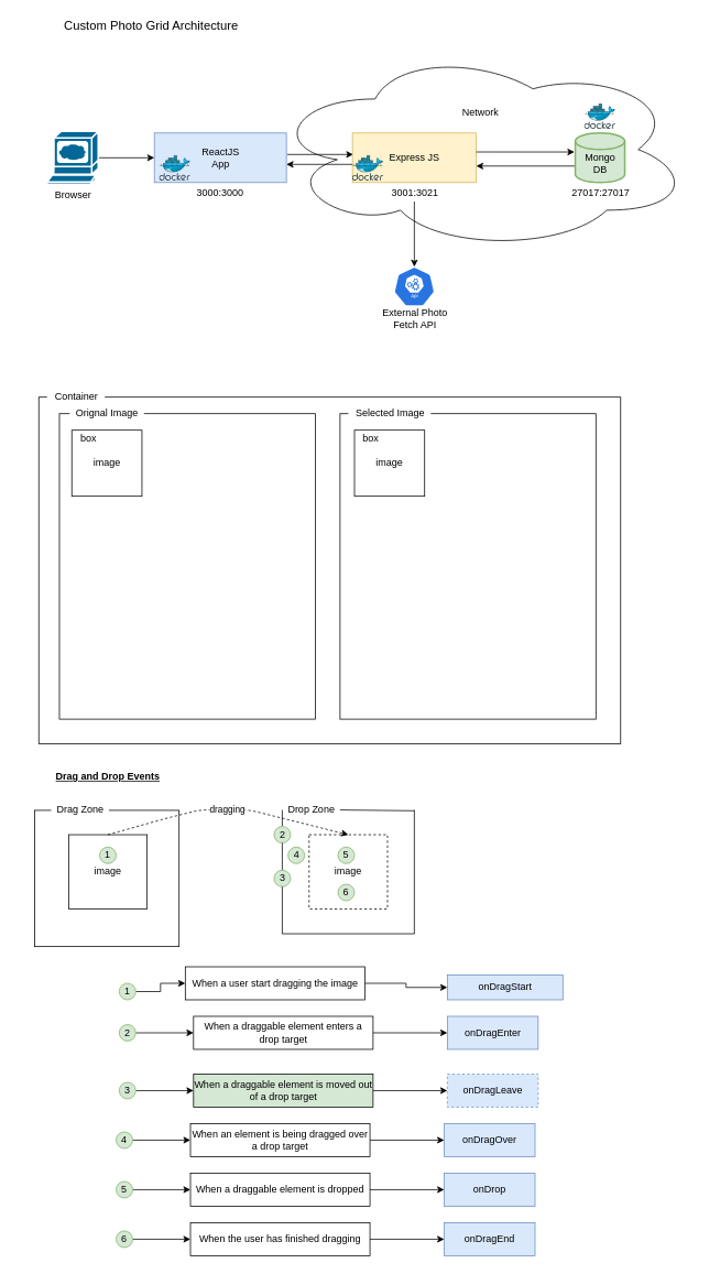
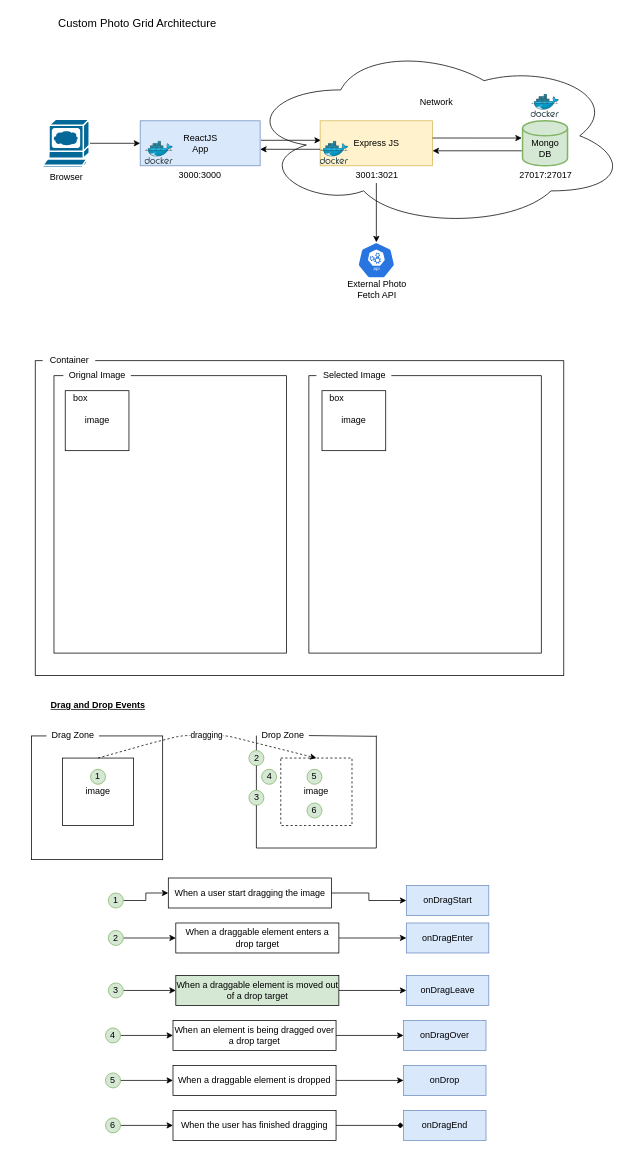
  <mxCell id="0" />
  <mxCell id="1" parent="0" />
  <mxCell id="2" value="&lt;font style=&quot;font-size: 15px&quot;&gt;Custom Photo Grid Architecture&amp;nbsp;&lt;/font&gt;" style="text;html=1;strokeColor=none;fillColor=none;align=center;verticalAlign=middle;whiteSpace=wrap;rounded=0;dashed=1;fontSize=12;" parent="1" vertex="1"><mxGeometry x="20.5" y="20" width="328" height="20" as="geometry" /></mxCell>
  <mxCell id="3" value="" style="edgeStyle=orthogonalEdgeStyle;rounded=0;orthogonalLoop=1;jettySize=auto;html=1;" parent="1" edge="1"><mxGeometry relative="1" as="geometry"><mxPoint x="347.5" y="186" as="sourcePoint" /><mxPoint x="427.5" y="186" as="targetPoint" /></mxGeometry></mxCell>
  <mxCell id="4" value="ReactJS&lt;br&gt;App" style="rounded=0;whiteSpace=wrap;html=1;fontSize=12;fillColor=#dae8fc;strokeColor=#6c8ebf;" parent="1" vertex="1"><mxGeometry x="186.5" y="160" width="160" height="60" as="geometry" /></mxCell>
  <mxCell id="5" value="Express JS" style="rounded=0;whiteSpace=wrap;html=1;fontSize=12;fillColor=#fff2cc;strokeColor=#d6b656;" parent="1" vertex="1"><mxGeometry x="426.5" y="160" width="150" height="60" as="geometry" /></mxCell>
  <mxCell id="6" value="&lt;br&gt;Mongo&lt;br&gt;DB" style="strokeWidth=2;html=1;shape=mxgraph.flowchart.database;whiteSpace=wrap;fontSize=12;fillColor=#d5e8d4;strokeColor=#82b366;" parent="1" vertex="1"><mxGeometry x="696.5" y="160" width="60" height="60" as="geometry" /></mxCell>
  <mxCell id="7" value="" style="endArrow=classic;html=1;fontSize=12;exitX=1;exitY=0.383;exitDx=0;exitDy=0;exitPerimeter=0;" parent="1" source="5" edge="1"><mxGeometry width="50" height="50" relative="1" as="geometry"><mxPoint x="466.5" y="350" as="sourcePoint" /><mxPoint x="695.5" y="183" as="targetPoint" /></mxGeometry></mxCell>
  <mxCell id="8" value="" style="endArrow=none;html=1;fontSize=12;exitX=1;exitY=0.383;exitDx=0;exitDy=0;exitPerimeter=0;startArrow=classic;startFill=1;endFill=0;" parent="1" edge="1"><mxGeometry width="50" height="50" relative="1" as="geometry"><mxPoint x="576.5" y="200" as="sourcePoint" /><mxPoint x="695.5" y="200.02" as="targetPoint" /></mxGeometry></mxCell>
  <mxCell id="9" value="" style="ellipse;shape=cloud;whiteSpace=wrap;html=1;fontSize=12;fillColor=none;" parent="1" vertex="1"><mxGeometry x="326.5" y="57.5" width="510" height="245" as="geometry" /></mxCell>
  <mxCell id="10" value="Network" style="text;html=1;strokeColor=none;align=center;verticalAlign=middle;whiteSpace=wrap;rounded=0;fontSize=12;fillColor=#ffffff;" parent="1" vertex="1"><mxGeometry x="561.5" y="124.5" width="40" height="20" as="geometry" /></mxCell>
  <mxCell id="11" value="" style="aspect=fixed;html=1;points=[];align=center;image;fontSize=12;image=img/lib/mscae/Docker.svg;" parent="1" vertex="1"><mxGeometry x="426.5" y="187" width="37.8" height="31" as="geometry" /></mxCell>
  <mxCell id="12" value="" style="aspect=fixed;html=1;points=[];align=center;image;fontSize=12;image=img/lib/mscae/Docker.svg;" parent="1" vertex="1"><mxGeometry x="192.7" y="187" width="37.8" height="31" as="geometry" /></mxCell>
  <mxCell id="13" value="" style="aspect=fixed;html=1;points=[];align=center;image;fontSize=12;image=img/lib/mscae/Docker.svg;" parent="1" vertex="1"><mxGeometry x="707.6" y="124.5" width="37.8" height="31" as="geometry" /></mxCell>
  <mxCell id="14" value="3000:3000" style="text;html=1;align=center;verticalAlign=middle;resizable=0;points=[];autosize=1;strokeColor=none;" parent="1" vertex="1"><mxGeometry x="230.5" y="223" width="70" height="20" as="geometry" /></mxCell>
  <mxCell id="15" value="3001:3021" style="text;html=1;align=center;verticalAlign=middle;resizable=0;points=[];autosize=1;strokeColor=none;" parent="1" vertex="1"><mxGeometry x="466.5" y="223" width="70" height="20" as="geometry" /></mxCell>
  <mxCell id="16" value="27017:27017" style="text;html=1;align=center;verticalAlign=middle;resizable=0;points=[];autosize=1;strokeColor=none;" parent="1" vertex="1"><mxGeometry x="681.5" y="223" width="90" height="20" as="geometry" /></mxCell>
  <mxCell id="17" value="" style="edgeStyle=orthogonalEdgeStyle;rounded=0;orthogonalLoop=1;jettySize=auto;html=1;entryX=0;entryY=0.5;entryDx=0;entryDy=0;" parent="1" source="18" target="4" edge="1"><mxGeometry relative="1" as="geometry"><mxPoint x="109.5" y="192" as="targetPoint" /></mxGeometry></mxCell>
  <mxCell id="18" value="Browser" style="shape=mxgraph.cisco.computers_and_peripherals.web_browser;html=1;pointerEvents=1;dashed=0;fillColor=#036897;strokeColor=#ffffff;strokeWidth=2;verticalLabelPosition=bottom;verticalAlign=top;align=center;outlineConnect=0;" parent="1" vertex="1"><mxGeometry x="56.5" y="158" width="62" height="64" as="geometry" /></mxCell>
  <mxCell id="19" value="" style="edgeStyle=orthogonalEdgeStyle;rounded=0;orthogonalLoop=1;jettySize=auto;html=1;startArrow=classic;startFill=1;endArrow=none;endFill=0;" parent="1" source="20" target="15" edge="1"><mxGeometry relative="1" as="geometry" /></mxCell>
  <mxCell id="20" value="" style="html=1;dashed=0;whitespace=wrap;fillColor=#2875E2;strokeColor=#ffffff;points=[[0.005,0.63,0],[0.1,0.2,0],[0.9,0.2,0],[0.5,0,0],[0.995,0.63,0],[0.72,0.99,0],[0.5,1,0],[0.28,0.99,0]];shape=mxgraph.kubernetes.icon;prIcon=api" parent="1" vertex="1"><mxGeometry x="476.5" y="322" width="50" height="48" as="geometry" /></mxCell>
  <mxCell id="21" value="External Photo &lt;br&gt;Fetch API" style="text;html=1;align=center;verticalAlign=middle;resizable=0;points=[];autosize=1;strokeColor=none;" parent="1" vertex="1"><mxGeometry x="456.5" y="370" width="90" height="30" as="geometry" /></mxCell>
  <mxCell id="22" value="" style="edgeStyle=orthogonalEdgeStyle;rounded=0;orthogonalLoop=1;jettySize=auto;html=1;startArrow=classic;startFill=1;endArrow=none;endFill=0;" parent="1" edge="1"><mxGeometry relative="1" as="geometry"><mxPoint x="346.5" y="198" as="sourcePoint" /><mxPoint x="426.5" y="198" as="targetPoint" /></mxGeometry></mxCell>
  <mxCell id="23" value="" style="rounded=0;whiteSpace=wrap;html=1;" parent="1" vertex="1"><mxGeometry x="71.5" y="500" width="310" height="370" as="geometry" /></mxCell>
  <mxCell id="24" value="Orignal Image" style="text;html=1;align=center;verticalAlign=middle;resizable=0;points=[];autosize=1;fillColor=#ffffff;" parent="1" vertex="1"><mxGeometry x="84" y="490" width="90" height="20" as="geometry" /></mxCell>
  <mxCell id="25" value="image" style="rounded=0;whiteSpace=wrap;html=1;fillColor=#ffffff;" parent="1" vertex="1"><mxGeometry x="86.5" y="520" width="85" height="80" as="geometry" /></mxCell>
  <mxCell id="26" value="box" style="text;html=1;strokeColor=none;fillColor=none;align=center;verticalAlign=middle;whiteSpace=wrap;rounded=0;" parent="1" vertex="1"><mxGeometry x="86.5" y="520" width="40" height="20" as="geometry" /></mxCell>
  <mxCell id="27" value="" style="rounded=0;whiteSpace=wrap;html=1;" parent="1" vertex="1"><mxGeometry x="411.5" y="500" width="310" height="370" as="geometry" /></mxCell>
  <mxCell id="28" value="Selected Image" style="text;html=1;align=center;verticalAlign=middle;resizable=0;points=[];autosize=1;fillColor=#ffffff;" parent="1" vertex="1"><mxGeometry x="421.5" y="490" width="100" height="20" as="geometry" /></mxCell>
  <mxCell id="29" value="image" style="rounded=0;whiteSpace=wrap;html=1;fillColor=#ffffff;" parent="1" vertex="1"><mxGeometry x="429" y="520" width="85" height="80" as="geometry" /></mxCell>
  <mxCell id="30" value="box" style="text;html=1;strokeColor=none;fillColor=none;align=center;verticalAlign=middle;whiteSpace=wrap;rounded=0;" parent="1" vertex="1"><mxGeometry x="429" y="520" width="40" height="20" as="geometry" /></mxCell>
  <mxCell id="31" value="" style="rounded=0;whiteSpace=wrap;html=1;fillColor=none;" parent="1" vertex="1"><mxGeometry x="46.5" y="480" width="705" height="420" as="geometry" /></mxCell>
  <mxCell id="32" value="Container" style="text;html=1;align=center;verticalAlign=middle;resizable=0;points=[];autosize=1;fillColor=#ffffff;" parent="1" vertex="1"><mxGeometry x="56.5" y="470" width="70" height="20" as="geometry" /></mxCell>
  <mxCell id="33" value="Drag and Drop Events" style="text;html=1;strokeColor=none;fillColor=none;align=center;verticalAlign=middle;whiteSpace=wrap;rounded=0;fontStyle=5" parent="1" vertex="1"><mxGeometry x="39" y="930" width="182.5" height="20" as="geometry" /></mxCell>
  <mxCell id="34" value="image" style="rounded=0;whiteSpace=wrap;html=1;fillColor=#ffffff;dashed=1;" parent="1" vertex="1"><mxGeometry x="374" y="1010" width="95" height="90" as="geometry" /></mxCell>
  <mxCell id="35" value="" style="edgeStyle=orthogonalEdgeStyle;rounded=0;orthogonalLoop=1;jettySize=auto;html=1;" parent="1" source="36" target="38" edge="1"><mxGeometry relative="1" as="geometry" /></mxCell>
  <mxCell id="36" value="1" style="ellipse;whiteSpace=wrap;html=1;aspect=fixed;fillColor=#d5e8d4;strokeColor=#82b366;" parent="1" vertex="1"><mxGeometry x="144" y="1190" width="20" height="20" as="geometry" /></mxCell>
  <mxCell id="37" value="" style="edgeStyle=orthogonalEdgeStyle;rounded=0;orthogonalLoop=1;jettySize=auto;html=1;" parent="1" source="38" target="39" edge="1"><mxGeometry relative="1" as="geometry" /></mxCell>
  <mxCell id="38" value="When a user start dragging the image" style="whiteSpace=wrap;html=1;" parent="1" vertex="1"><mxGeometry x="224" y="1170" width="217.5" height="40" as="geometry" /></mxCell>
- <mxCell id="39" value="onDragStart" style="whiteSpace=wrap;html=1;fillColor=#dae8fc;strokeColor=#6c8ebf;" parent="1" vertex="1"><mxGeometry x="541.5" y="1180" width="140" height="30" as="geometry" /></mxCell>
+ <mxCell id="39" value="onDragStart" style="whiteSpace=wrap;html=1;fillColor=#dae8fc;strokeColor=#6c8ebf;" parent="1" vertex="1"><mxGeometry x="541.5" y="1180" width="110" height="40" as="geometry" /></mxCell>
  <mxCell id="40" value="5" style="ellipse;whiteSpace=wrap;html=1;aspect=fixed;fillColor=#d5e8d4;strokeColor=#82b366;" parent="1" vertex="1"><mxGeometry x="409" y="1025" width="20" height="20" as="geometry" /></mxCell>
  <mxCell id="41" value="" style="rounded=0;whiteSpace=wrap;html=1;" parent="1" vertex="1"><mxGeometry x="41.5" y="980.5" width="175" height="165" as="geometry" /></mxCell>
  <mxCell id="42" value="Drag Zone" style="text;html=1;strokeColor=none;align=center;verticalAlign=middle;whiteSpace=wrap;rounded=0;fillColor=#ffffff;" parent="1" vertex="1"><mxGeometry x="61.5" y="970" width="70" height="20" as="geometry" /></mxCell>
  <mxCell id="43" value="Drop Zone" style="text;html=1;strokeColor=none;align=center;verticalAlign=middle;whiteSpace=wrap;rounded=0;fillColor=#ffffff;" parent="1" vertex="1"><mxGeometry x="341.5" y="970" width="70" height="20" as="geometry" /></mxCell>
  <mxCell id="44" value="image" style="rounded=0;whiteSpace=wrap;html=1;fillColor=#ffffff;" parent="1" vertex="1"><mxGeometry x="82.75" y="1010" width="95" height="90" as="geometry" /></mxCell>
  <mxCell id="45" value="1" style="ellipse;whiteSpace=wrap;html=1;aspect=fixed;fillColor=#d5e8d4;strokeColor=#82b366;" parent="1" vertex="1"><mxGeometry x="120.25" y="1025" width="20" height="20" as="geometry" /></mxCell>
  <mxCell id="46" value="" style="endArrow=none;html=1;shadow=0;exitX=1;exitY=0.5;exitDx=0;exitDy=0;" parent="1" source="43" edge="1"><mxGeometry width="50" height="50" relative="1" as="geometry"><mxPoint x="411.5" y="1010" as="sourcePoint" /><mxPoint x="501.5" y="981" as="targetPoint" /></mxGeometry></mxCell>
  <mxCell id="47" value="" style="endArrow=none;html=1;shadow=0;" parent="1" edge="1"><mxGeometry width="50" height="50" relative="1" as="geometry"><mxPoint x="501.5" y="1130" as="sourcePoint" /><mxPoint x="501.5" y="980" as="targetPoint" /></mxGeometry></mxCell>
  <mxCell id="48" value="" style="endArrow=none;html=1;shadow=0;startArrow=none;" parent="1" source="61" edge="1"><mxGeometry width="50" height="50" relative="1" as="geometry"><mxPoint x="341.5" y="1130" as="sourcePoint" /><mxPoint x="341.5" y="980" as="targetPoint" /></mxGeometry></mxCell>
  <mxCell id="49" value="" style="endArrow=none;html=1;shadow=0;" parent="1" edge="1"><mxGeometry width="50" height="50" relative="1" as="geometry"><mxPoint x="341.5" y="1130" as="sourcePoint" /><mxPoint x="501.5" y="1130" as="targetPoint" /></mxGeometry></mxCell>
  <mxCell id="50" value="dragging" style="endArrow=classic;html=1;shadow=0;exitX=0.5;exitY=0;exitDx=0;exitDy=0;entryX=0.5;entryY=0;entryDx=0;entryDy=0;dashed=1;" parent="1" source="44" target="34" edge="1"><mxGeometry width="50" height="50" relative="1" as="geometry"><mxPoint x="411.5" y="1010" as="sourcePoint" /><mxPoint x="461.5" y="960" as="targetPoint" /><Array as="points"><mxPoint x="201.5" y="990" /><mxPoint x="241.5" y="980" /><mxPoint x="301.5" y="980" /><mxPoint x="341.5" y="990" /></Array></mxGeometry></mxCell>
  <mxCell id="51" value="" style="edgeStyle=orthogonalEdgeStyle;rounded=0;orthogonalLoop=1;jettySize=auto;html=1;" parent="1" source="52" target="54" edge="1"><mxGeometry relative="1" as="geometry" /></mxCell>
  <mxCell id="52" value="2" style="ellipse;whiteSpace=wrap;html=1;aspect=fixed;fillColor=#d5e8d4;strokeColor=#82b366;" parent="1" vertex="1"><mxGeometry x="144" y="1240" width="20" height="20" as="geometry" /></mxCell>
  <mxCell id="53" value="" style="edgeStyle=orthogonalEdgeStyle;rounded=0;orthogonalLoop=1;jettySize=auto;html=1;" parent="1" source="54" target="55" edge="1"><mxGeometry relative="1" as="geometry" /></mxCell>
  <mxCell id="54" value="When a draggable element enters a drop target" style="whiteSpace=wrap;html=1;" parent="1" vertex="1"><mxGeometry x="234" y="1230" width="217.5" height="40" as="geometry" /></mxCell>
  <mxCell id="55" value="onDragEnter" style="whiteSpace=wrap;html=1;fillColor=#dae8fc;strokeColor=#6c8ebf;" parent="1" vertex="1"><mxGeometry x="541.5" y="1230" width="110" height="40" as="geometry" /></mxCell>
  <mxCell id="56" value="" style="edgeStyle=orthogonalEdgeStyle;rounded=0;orthogonalLoop=1;jettySize=auto;html=1;" parent="1" source="57" target="59" edge="1"><mxGeometry relative="1" as="geometry" /></mxCell>
  <mxCell id="57" value="4" style="ellipse;whiteSpace=wrap;html=1;aspect=fixed;fillColor=#d5e8d4;strokeColor=#82b366;" parent="1" vertex="1"><mxGeometry x="140.25" y="1370" width="20" height="20" as="geometry" /></mxCell>
  <mxCell id="58" value="" style="edgeStyle=orthogonalEdgeStyle;rounded=0;orthogonalLoop=1;jettySize=auto;html=1;" parent="1" source="59" target="60" edge="1"><mxGeometry relative="1" as="geometry" /></mxCell>
  <mxCell id="59" value="When an element is being dragged over a drop target" style="whiteSpace=wrap;html=1;" parent="1" vertex="1"><mxGeometry x="230.25" y="1360" width="217.5" height="40" as="geometry" /></mxCell>
  <mxCell id="60" value="onDragOver" style="whiteSpace=wrap;html=1;fillColor=#dae8fc;strokeColor=#6c8ebf;" parent="1" vertex="1"><mxGeometry x="537.75" y="1360" width="110" height="40" as="geometry" /></mxCell>
  <mxCell id="61" value="2" style="ellipse;whiteSpace=wrap;html=1;aspect=fixed;fillColor=#d5e8d4;strokeColor=#82b366;" parent="1" vertex="1"><mxGeometry x="331.5" y="1000" width="20" height="20" as="geometry" /></mxCell>
  <mxCell id="62" value="" style="endArrow=none;html=1;shadow=0;startArrow=none;" parent="1" source="69" target="61" edge="1"><mxGeometry width="50" height="50" relative="1" as="geometry"><mxPoint x="341.5" y="1130" as="sourcePoint" /><mxPoint x="341.5" y="980" as="targetPoint" /></mxGeometry></mxCell>
  <mxCell id="63" value="4" style="ellipse;whiteSpace=wrap;html=1;aspect=fixed;fillColor=#d5e8d4;strokeColor=#82b366;" parent="1" vertex="1"><mxGeometry x="348.5" y="1025" width="20" height="20" as="geometry" /></mxCell>
  <mxCell id="64" value="" style="edgeStyle=orthogonalEdgeStyle;rounded=0;orthogonalLoop=1;jettySize=auto;html=1;" parent="1" source="65" target="67" edge="1"><mxGeometry relative="1" as="geometry" /></mxCell>
  <mxCell id="65" value="3" style="ellipse;whiteSpace=wrap;html=1;aspect=fixed;fillColor=#d5e8d4;strokeColor=#82b366;" parent="1" vertex="1"><mxGeometry x="144" y="1310" width="20" height="20" as="geometry" /></mxCell>
  <mxCell id="66" value="" style="edgeStyle=orthogonalEdgeStyle;rounded=0;orthogonalLoop=1;jettySize=auto;html=1;" parent="1" source="67" target="68" edge="1"><mxGeometry relative="1" as="geometry" /></mxCell>
  <mxCell id="67" value="When a draggable element is moved out of a drop target" style="whiteSpace=wrap;html=1;fillColor=#d5e8d4;" parent="1" vertex="1"><mxGeometry x="234" y="1300" width="217.5" height="40" as="geometry" /></mxCell>
- <mxCell id="68" value="onDragLeave" style="whiteSpace=wrap;html=1;fillColor=#dae8fc;strokeColor=#6c8ebf;dashed=1;" parent="1" vertex="1"><mxGeometry x="541.5" y="1300" width="110" height="40" as="geometry" /></mxCell>
+ <mxCell id="68" value="onDragLeave" style="whiteSpace=wrap;html=1;fillColor=#dae8fc;strokeColor=#6c8ebf;" parent="1" vertex="1"><mxGeometry x="541.5" y="1300" width="110" height="40" as="geometry" /></mxCell>
  <mxCell id="69" value="3" style="ellipse;whiteSpace=wrap;html=1;aspect=fixed;fillColor=#d5e8d4;strokeColor=#82b366;" parent="1" vertex="1"><mxGeometry x="331.5" y="1053" width="20" height="20" as="geometry" /></mxCell>
  <mxCell id="70" value="" style="endArrow=none;html=1;shadow=0;" parent="1" target="69" edge="1"><mxGeometry width="50" height="50" relative="1" as="geometry"><mxPoint x="341.5" y="1130" as="sourcePoint" /><mxPoint x="341.5" y="1020" as="targetPoint" /></mxGeometry></mxCell>
  <mxCell id="71" value="" style="edgeStyle=orthogonalEdgeStyle;rounded=0;orthogonalLoop=1;jettySize=auto;html=1;" parent="1" source="72" target="74" edge="1"><mxGeometry relative="1" as="geometry" /></mxCell>
  <mxCell id="72" value="5" style="ellipse;whiteSpace=wrap;html=1;aspect=fixed;fillColor=#d5e8d4;strokeColor=#82b366;" parent="1" vertex="1"><mxGeometry x="140.25" y="1430" width="20" height="20" as="geometry" /></mxCell>
  <mxCell id="73" value="" style="edgeStyle=orthogonalEdgeStyle;rounded=0;orthogonalLoop=1;jettySize=auto;html=1;" parent="1" source="74" target="75" edge="1"><mxGeometry relative="1" as="geometry" /></mxCell>
  <mxCell id="74" value="When a draggable element is dropped" style="whiteSpace=wrap;html=1;" parent="1" vertex="1"><mxGeometry x="230.25" y="1420" width="217.5" height="40" as="geometry" /></mxCell>
  <mxCell id="75" value="onDrop" style="whiteSpace=wrap;html=1;fillColor=#dae8fc;strokeColor=#6c8ebf;" parent="1" vertex="1"><mxGeometry x="537.75" y="1420" width="110" height="40" as="geometry" /></mxCell>
  <mxCell id="76" value="6" style="ellipse;whiteSpace=wrap;html=1;aspect=fixed;fillColor=#d5e8d4;strokeColor=#82b366;" parent="1" vertex="1"><mxGeometry x="409" y="1070" width="20" height="20" as="geometry" /></mxCell>
  <mxCell id="77" value="" style="edgeStyle=orthogonalEdgeStyle;rounded=0;orthogonalLoop=1;jettySize=auto;html=1;" parent="1" source="78" target="80" edge="1"><mxGeometry relative="1" as="geometry" /></mxCell>
  <mxCell id="78" value="6" style="ellipse;whiteSpace=wrap;html=1;aspect=fixed;fillColor=#d5e8d4;strokeColor=#82b366;" parent="1" vertex="1"><mxGeometry x="140.25" y="1490" width="20" height="20" as="geometry" /></mxCell>
- <mxCell id="79" value="" style="edgeStyle=orthogonalEdgeStyle;rounded=0;orthogonalLoop=1;jettySize=auto;html=1;" parent="1" source="80" target="81" edge="1"><mxGeometry relative="1" as="geometry" /></mxCell>
+ <mxCell id="79" value="" style="edgeStyle=orthogonalEdgeStyle;rounded=0;orthogonalLoop=1;jettySize=auto;html=1;endArrow=diamond;" parent="1" source="80" target="81" edge="1"><mxGeometry relative="1" as="geometry" /></mxCell>
  <mxCell id="80" value="When the user has finished dragging" style="whiteSpace=wrap;html=1;" parent="1" vertex="1"><mxGeometry x="230.25" y="1480" width="217.5" height="40" as="geometry" /></mxCell>
  <mxCell id="81" value="onDragEnd" style="whiteSpace=wrap;html=1;fillColor=#dae8fc;strokeColor=#6c8ebf;" parent="1" vertex="1"><mxGeometry x="537.75" y="1480" width="110" height="40" as="geometry" /></mxCell>
